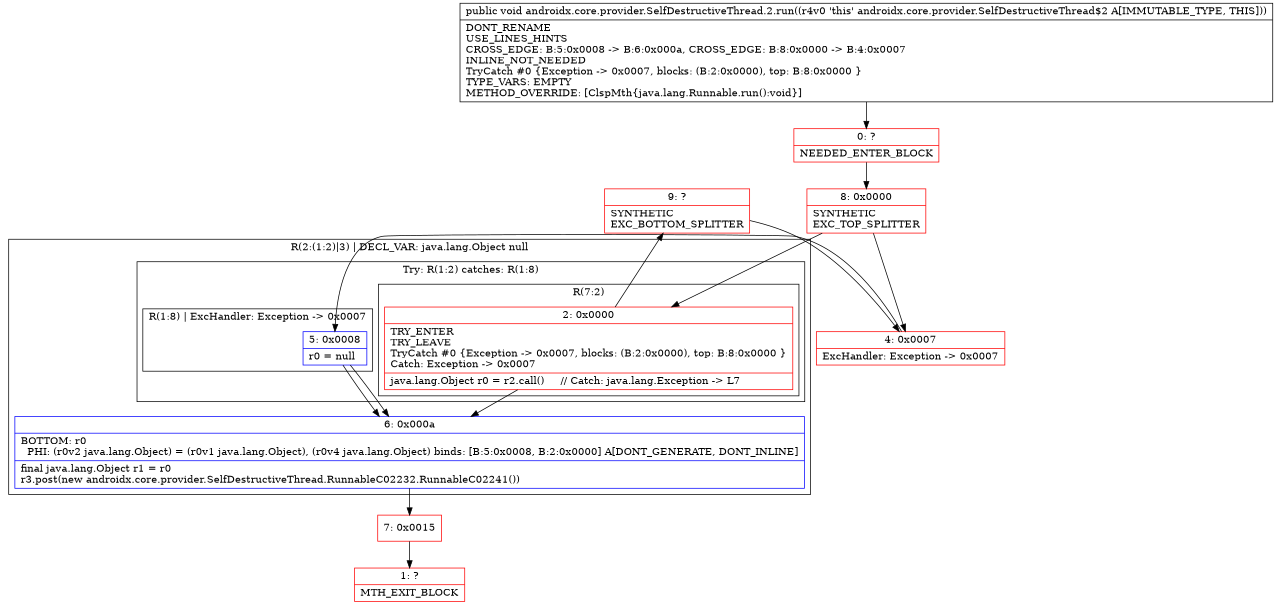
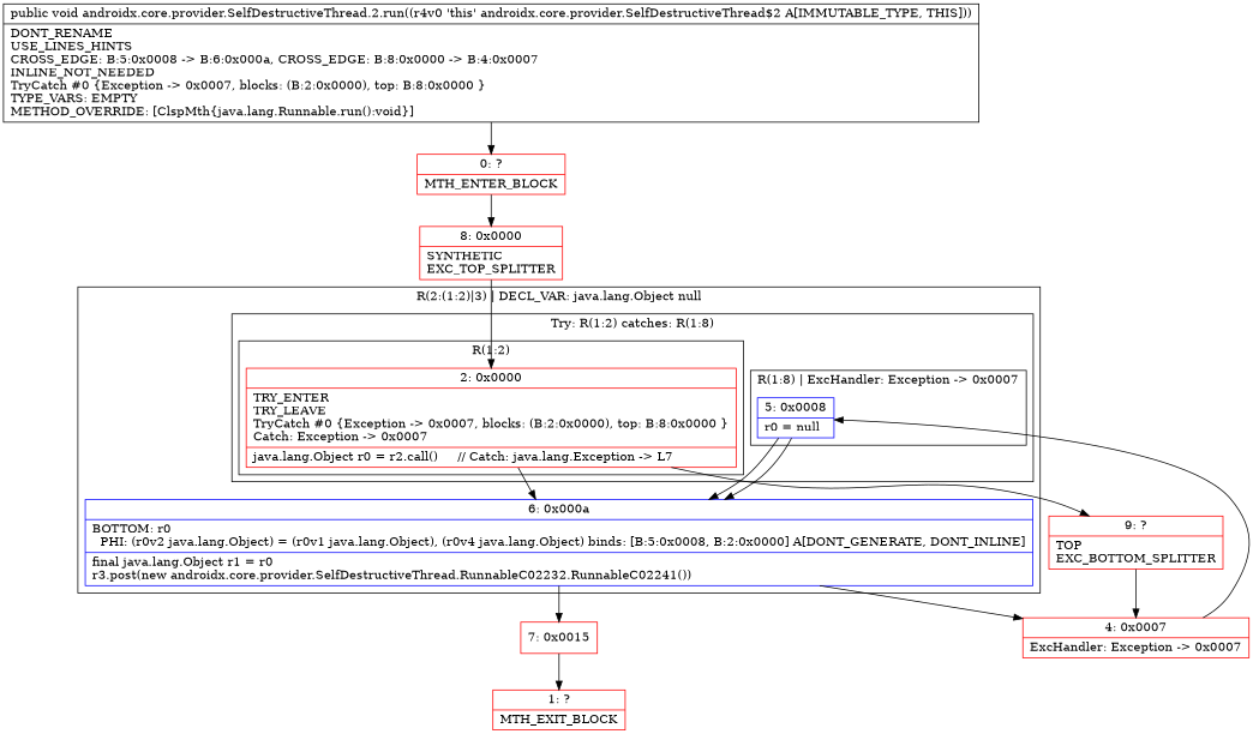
  digraph {
    node [color=red shape=record]
    n1 [label="{2\:\ 0x0000|TRY_ENTER\lTRY_LEAVE\lTryCatch #0 \{Exception \-\> 0x0007, blocks: (B:2:0x0000), top: B:8:0x0000 \}\lCatch: Exception \-\> 0x0007\l|java.lang.Object r0 = r2.call()     \/\/ Catch: java.lang.Exception \-\> L7\l}"]
    n2 [color=blue label="{5\:\ 0x0008|r0 = null\l}"]
    n3 [color=blue label="{6\:\ 0x000a|BOTTOM: r0 \l  PHI: (r0v2 java.lang.Object) = (r0v1 java.lang.Object), (r0v4 java.lang.Object) binds: [B:5:0x0008, B:2:0x0000] A[DONT_GENERATE, DONT_INLINE]\l|final java.lang.Object r1 = r0\lr3.post(new androidx.core.provider.SelfDestructiveThread.RunnableC02232.RunnableC02241())\l}"]
-   n4 [label="{9\:\ ?|SYNTHETIC\lEXC_BOTTOM_SPLITTER\l}"]
+   n4 [label="{9\:\ ?|TOP\lEXC_BOTTOM_SPLITTER\l}"]
    n5 [label="{7\:\ 0x0015}"]
    n6 [label="{4\:\ 0x0007|ExcHandler: Exception \-\> 0x0007\l}"]
    n7 [label="{1\:\ ?|MTH_EXIT_BLOCK\l}"]
-   n8 [label="{0\:\ ?|NEEDED_ENTER_BLOCK\l}"]
+   n8 [label="{0\:\ ?|MTH_ENTER_BLOCK\l}"]
    n9 [label="{8\:\ 0x0000|SYNTHETIC\lEXC_TOP_SPLITTER\l}"]
    n10 [label="{public void androidx.core.provider.SelfDestructiveThread.2.run((r4v0 'this' androidx.core.provider.SelfDestructiveThread$2 A[IMMUTABLE_TYPE, THIS]))  | DONT_RENAME\lUSE_LINES_HINTS\lCROSS_EDGE: B:5:0x0008 \-\> B:6:0x000a, CROSS_EDGE: B:8:0x0000 \-\> B:4:0x0007\lINLINE_NOT_NEEDED\lTryCatch #0 \{Exception \-\> 0x0007, blocks: (B:2:0x0000), top: B:8:0x0000 \}\lTYPE_VARS: EMPTY\lMETHOD_OVERRIDE: [ClspMth\{java.lang.Runnable.run():void\}]\l}" color=""]
    subgraph cluster_1 {
      label="R(2:(1:2)|3) | DECL_VAR: java.lang.Object null\l"
      n3
      subgraph cluster_2 {
        label="Try: R(1:2) catches: R(1:8)"
        subgraph cluster_3 {
-         label="R(7:2)"
+         label="R(1:2)"
          n1
        }
        subgraph cluster_4 {
          label="R(1:8) | ExcHandler: Exception \-\> 0x0007\l"
          n2
        }
      }
    }
    subgraph cluster_5 {
      label="R(1:8) | ExcHandler: Exception \-\> 0x0007\l"
    }
    n1 -> n3
    n1 -> n4
    n2 -> n3
    n2 -> n3
    n3 -> n5
    n4 -> n6
    n5 -> n7
    n6 -> n2
    n8 -> n9
    n9 -> n1
-   n9 -> n6
+   n3 -> n6
    n10 -> n8
  }
